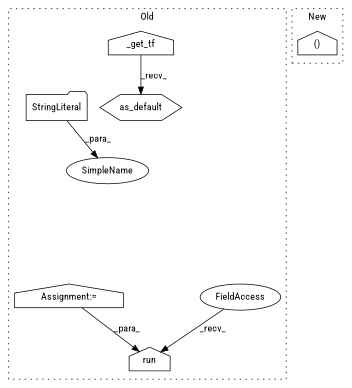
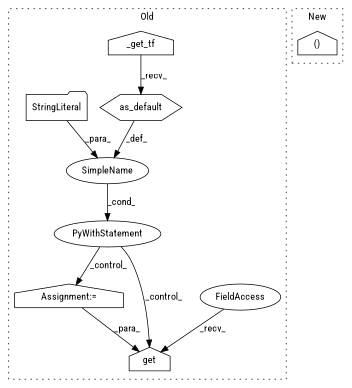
  digraph {
    fontname="Roboto Condensed"
    node [a=32 fontname="Roboto Condensed" l=12 shape=house]
    edge [fontname="Roboto Condensed"]
    n1 [label=as_default s=5663 shape=hexagon]
+   n2 [a=104 l="10,2" label=PyWithStatement s="5631,5675" shape=ellipse]
    n3 [a=7 l=1 label="Assignment:=" s=5825]
    n4 [a=42 label=SimpleName shape=ellipse l=""]
-   n5 [l="4,1" label=run s="6416,6441"]
+   n5 [l="4,1" label=get s="6416,6441"]
    n6 [a=22 label=FieldAccess s=6403 shape=ellipse]
    n7 [l="8,1" label=_get_tf s="5646,5661"]
    n8 [a=45 l=7 label=StringLiteral s=5654 shape=folder]
    n9 [a=106 l=63 label="()" s=7343]
    subgraph cluster_1 {
      label=Old
      style=dotted
      n1
+     n2
      n3
      n4
      n5
      n6
      n7
      n8
    }
    subgraph cluster_2 {
      label=New
      style=dotted
      n9
    }
+   n1 -> n4 [label=_def_]
+   n2 -> n3 [label=_control_]
+   n2 -> n5 [label=_control_]
    n3 -> n5 [label=_para_]
+   n4 -> n2 [label=_cond_]
    n6 -> n5 [label=_recv_]
    n7 -> n1 [label=_recv_]
    n8 -> n4 [label=_para_]
  }
